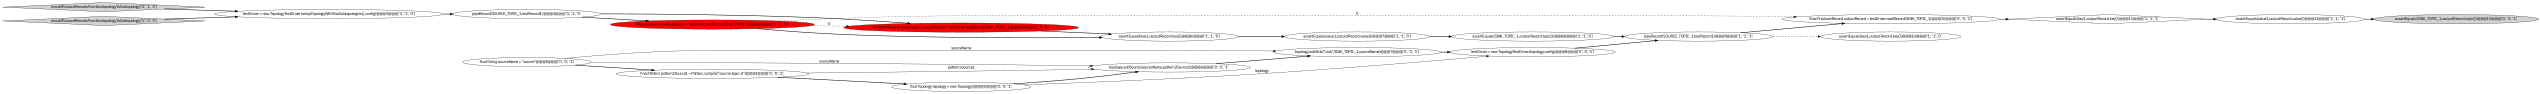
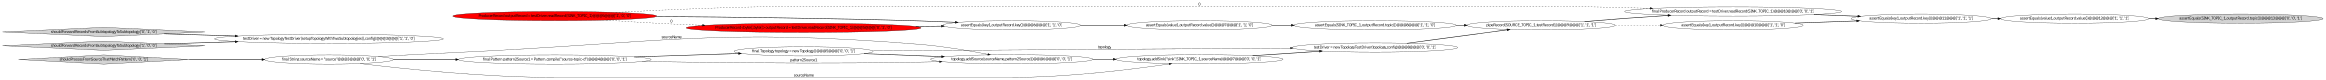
  digraph {
    fontname="IBM Plex Sans"
    rankdir=LR
    node [fillcolor=white fontname="IBM Plex Sans" shape=ellipse style=filled]
    edge [fontname="IBM Plex Sans" style=bold]
-   n1 [label="assertEquals(key1,outputRecord.key())@@@11@@@['1', '1', '1']" shape=diamond]
+   n1 [label="assertEquals(key1,outputRecord.key())@@@11@@@['1', '1', '1']"]
    n2 [label="assertEquals(value1,outputRecord.value())@@@12@@@['1', '1', '1']"]
    n3 [fillcolor=lightgray label="assertEquals(SINK_TOPIC_1,outputRecord.topic())@@@13@@@['0', '0', '1']"]
    n4 [label="assertEquals(SINK_TOPIC_1,outputRecord.topic())@@@8@@@['1', '1', '0']"]
    n5 [label="pipeRecord(SOURCE_TOPIC_1,testRecord1)@@@9@@@['1', '1', '1']"]
    n6 [label="assertEquals(key1,outputRecord.key())@@@10@@@['1', '1', '0']"]
    n7 [label="final ProducerRecord outputRecord = testDriver.readRecord(SINK_TOPIC_1)@@@10@@@['0', '0', '1']"]
    n8 [label="testDriver = new TopologyTestDriver(topology,config)@@@8@@@['0', '0', '1']"]
    n9 [label="assertEquals(value1,outputRecord.value())@@@7@@@['1', '1', '0']"]
    n10 [label="testDriver = new TopologyTestDriver(setupTopologyWithTwoSubtopologies(),config)@@@3@@@['1', '1', '0']"]
-   n11 [label="pipeRecord(SOURCE_TOPIC_1,testRecord1)@@@4@@@['1', '1', '0']"]
    n12 [fillcolor=red label="ProducerRecord outputRecord = testDriver.readRecord(SINK_TOPIC_1)@@@5@@@['1', '0', '0']"]
    n13 [fillcolor=red label="ProducerRecord<byte((,byte((> outputRecord = testDriver.readRecord(SINK_TOPIC_1)@@@5@@@['0', '1', '0']"]
    n14 [fillcolor=lightgray label="shouldForwardRecordsFromSubtopologyToSubtopology['0', '1', '0']" shape=diamond]
    n15 [label="final Topology topology = new Topology()@@@5@@@['0', '0', '1']"]
    n16 [label="topology.addSource(sourceName,pattern2Source1)@@@6@@@['0', '0', '1']"]
    n17 [label="topology.addSink(\"sink\",SINK_TOPIC_1,sourceName)@@@7@@@['0', '0', '1']"]
    n18 [label="final String sourceName = \"source\"@@@3@@@['0', '0', '1']"]
    n19 [label="final Pattern pattern2Source1 = Pattern.compile(\"source-topic-\d\")@@@4@@@['0', '0', '1']"]
    n20 [label="assertEquals(key1,outputRecord.key())@@@6@@@['1', '1', '0']"]
+   n21 [fillcolor=lightgray label="shouldProcessFromSourceThatMatchPattern['0', '0', '1']" shape=diamond]
    n22 [fillcolor=lightgray label="shouldForwardRecordsFromSubtopologyToSubtopology['1', '0', '0']" shape=diamond]
    n1 -> n2
    n2 -> n3
    n4 -> n5
    n5 -> n6 [style=dashed]
    n5 -> n7
+   n6 -> n1
    n7 -> n1
    n8 -> n5
    n9 -> n4
-   n10 -> n11
-   n11 -> n12
-   n11 -> n13
    n12 -> n7 [label=0 style=dashed]
    n12 -> n13 [label=0 style=dashed]
    n12 -> n20
    n13 -> n20
    n14 -> n10
    n15 -> n8 [label=topology style=solid]
    n15 -> n16
    n16 -> n17
    n17 -> n8
    n18 -> n16 [label=sourceName style=solid]
    n18 -> n17 [label=sourceName style=solid]
    n18 -> n19
    n19 -> n15
    n19 -> n16 [label=pattern2Source1 style=solid]
    n20 -> n9
+   n21 -> n18
    n22 -> n10
  }
